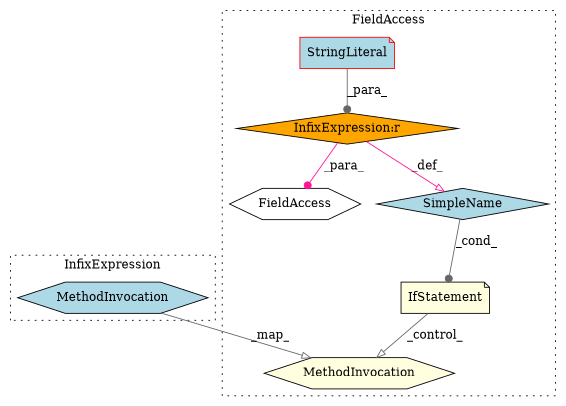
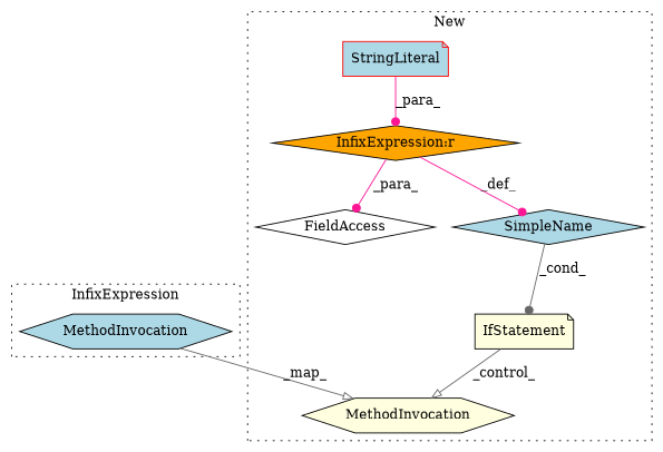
  digraph {
    node [a=32 color=black fillcolor=lightblue l=6 shape=hexagon style=filled]
    edge [arrowhead=dot color=gray40]
-   n1 [a=22 fillcolor=white l=8 label=FieldAccess s=981]
+   n1 [a=22 fillcolor=white l=8 label=FieldAccess s=981 shape=diamond]
    n2 [a=25 fillcolor=lightyellow l="4,2" label=IfStatement s="977,1003" shape=note]
    n3 [fillcolor=lightyellow label=MethodInvocation s=1013]
    n4 [a=42 label=SimpleName shape=diamond l=""]
    n5 [a=45 color=red l=10 label=StringLiteral s=993 shape=note]
    n6 [a=27 fillcolor=orange l=4 label="InfixExpression:r" s=989 shape=diamond]
    n7 [label=MethodInvocation s=907]
    subgraph cluster_1 {
-     label=FieldAccess
+     label=New
      style=dotted
      n1
      n2
      n3
      n4
      n5
      n6
    }
    subgraph cluster_2 {
      label=InfixExpression
      style=dotted
      n7
    }
    n2 -> n3 [arrowhead=onormal label=_control_]
    n4 -> n2 [label=_cond_]
-   n5 -> n6 [label=_para_]
+   n5 -> n6 [color=deeppink label=_para_]
    n6 -> n1 [color=deeppink label=_para_]
-   n6 -> n4 [arrowhead=onormal color=deeppink label=_def_]
+   n6 -> n4 [color=deeppink label=_def_]
    n7 -> n3 [arrowhead=onormal label=_map_]
  }
